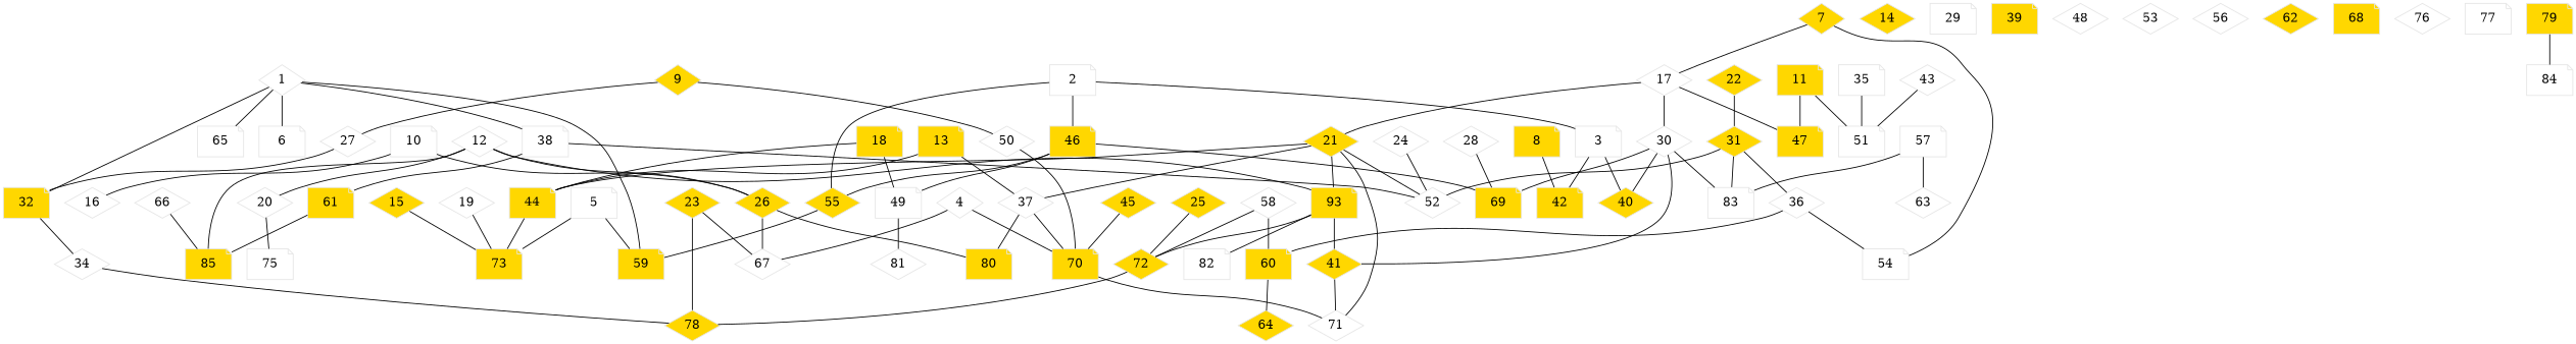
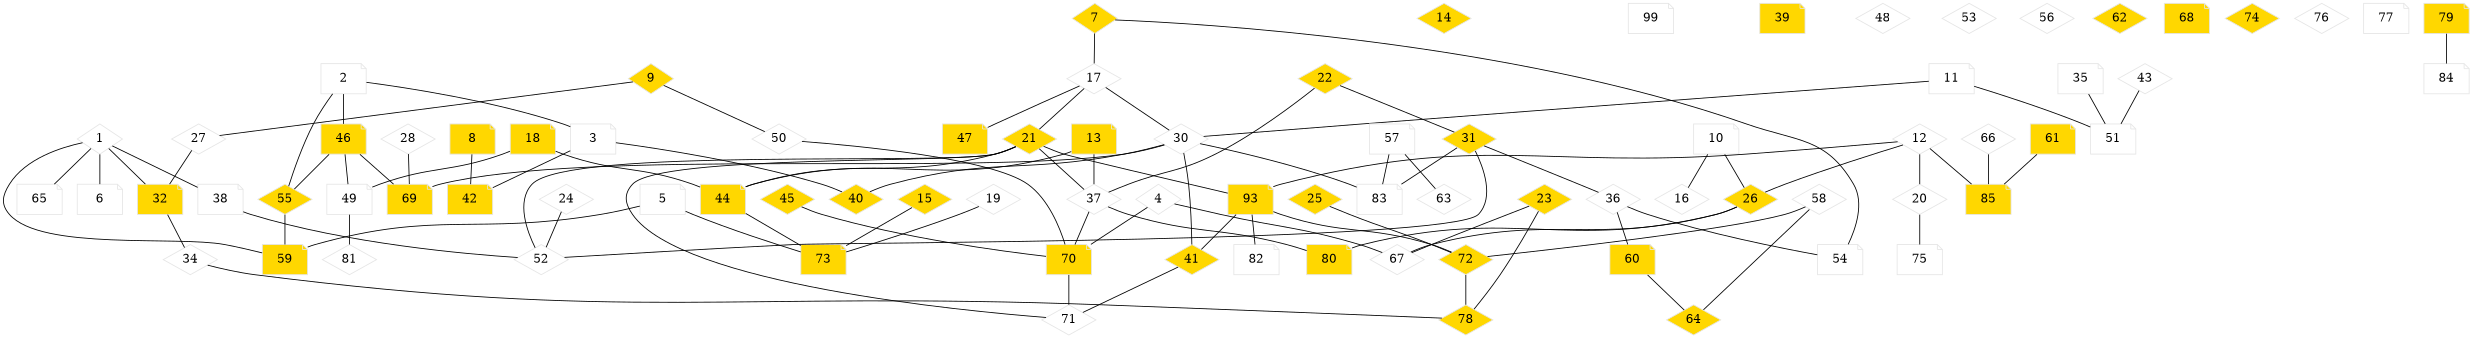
  graph {
    node [color=gray90 fillcolor=white shape=diamond style=filled]
    6 [shape=note]
    1
    32 [fillcolor=gold shape=note]
    38 [shape=note]
    59 [fillcolor=gold shape=note]
    65 [shape=note]
    34
    52
    61 [fillcolor=gold shape=note]
    2 [shape=note]
    3 [shape=note]
    46 [fillcolor=gold shape=note]
    55 [fillcolor=gold]
    40 [fillcolor=gold]
    42 [fillcolor=gold shape=note]
    49 [shape=note]
    69 [fillcolor=gold shape=note]
    4
    67
    70 [fillcolor=gold shape=note]
    71
    5 [shape=note]
    73 [fillcolor=gold shape=note]
    7 [fillcolor=gold]
    54 [shape=note]
    17
    13 [fillcolor=gold shape=note]
    37
    44 [fillcolor=gold shape=note]
    8 [fillcolor=gold shape=note]
    9 [fillcolor=gold]
    27
    50
    10 [shape=note]
    16
    26 [fillcolor=gold]
    80 [fillcolor=gold shape=note]
-   11 [fillcolor=gold shape=note]
+   11 [shape=note]
    30
    51 [shape=note]
    41 [fillcolor=gold]
    83 [shape=note]
    12
    20
    n45 [fillcolor=gold label=93 shape=note]
    85 [fillcolor=gold shape=note]
    75 [shape=note]
    72 [fillcolor=gold]
    82 [shape=note]
    14 [fillcolor=gold]
    15 [fillcolor=gold]
    21 [fillcolor=gold]
    47 [fillcolor=gold shape=note]
    18 [fillcolor=gold shape=note]
    81
    19
    22 [fillcolor=gold]
    31 [fillcolor=gold]
    36
    23 [fillcolor=gold]
    78 [fillcolor=gold]
    24
    25 [fillcolor=gold]
    28
-   29 [shape=note]
+   29 [shape=note label=99]
    60 [fillcolor=gold shape=note]
    35 [shape=note]
    64 [fillcolor=gold]
    39 [fillcolor=gold shape=note]
    43
    45 [fillcolor=gold]
    48
    53
    56
    57 [shape=note]
    63
    58
    62 [fillcolor=gold]
    66
    68 [fillcolor=gold shape=note]
+   74 [fillcolor=gold]
    76
    77 [shape=note]
    79 [fillcolor=gold shape=note]
    84 [shape=note]
    1 -- 6
    1 -- 32
    1 -- 38
    1 -- 59
    1 -- 65
    32 -- 34
    38 -- 52
-   38 -- 61
    34 -- 78
    61 -- 85
    2 -- 3
    2 -- 46
    2 -- 55
    3 -- 40
    3 -- 42
    46 -- 55
    46 -- 49
    46 -- 69
    55 -- 59
    49 -- 81
    4 -- 67
    4 -- 70
    70 -- 71
    5 -- 59
    5 -- 73
    7 -- 54
    7 -- 17
    17 -- 30
    17 -- 21
    17 -- 47
    13 -- 37
    13 -- 44
    37 -- 70
    37 -- 80
    44 -- 73
    8 -- 42
    9 -- 27
    9 -- 50
    27 -- 32
    50 -- 70
    10 -- 16
    10 -- 26
    26 -- 67
    26 -- 80
-   11 -- 47
+   11 -- 30
    11 -- 51
    30 -- 40
    30 -- 69
    30 -- 41
    30 -- 83
    41 -- 71
    12 -- 26
    12 -- 20
    12 -- n45
    12 -- 85
    20 -- 75
    n45 -- 41
    n45 -- 72
    n45 -- 82
    72 -- 78
    15 -- 73
    21 -- 52
    21 -- 71
    21 -- 37
    21 -- 44
    21 -- n45
    18 -- 49
    18 -- 44
    19 -- 73
+   22 -- 37
    22 -- 31
    31 -- 52
    31 -- 83
    31 -- 36
    36 -- 54
    36 -- 60
    23 -- 67
    23 -- 78
    24 -- 52
    25 -- 72
    28 -- 69
    60 -- 64
    35 -- 51
    43 -- 51
    45 -- 70
    57 -- 83
    57 -- 63
    58 -- 72
-   58 -- 60
+   58 -- 64
    66 -- 85
    79 -- 84
  }
